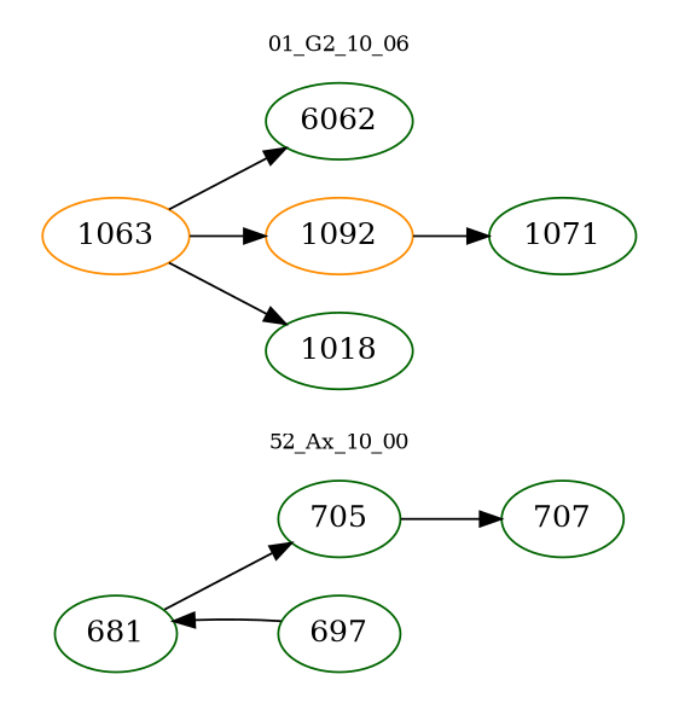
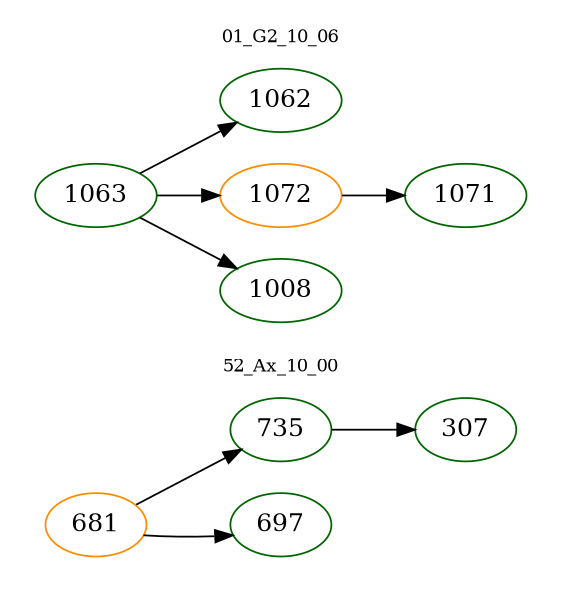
  digraph {
    rankdir=LR
    node [color=darkgreen]
    edge [color=black]
-   n1 [label=681]
+   n1 [color=darkorange label=681]
    n2 [label=697]
-   n3 [label=705]
-   n4 [label=707]
-   n5 [color=darkorange label=1063]
-   n6 [label=1018]
-   n7 [color=darkorange label=1092]
-   n8 [label=6062]
+   n3 [label=735]
+   n4 [label=307]
+   n5 [label=1063]
+   n6 [label=1008]
+   n7 [color=darkorange label=1072]
+   n8 [label=1062]
    n9 [label=1071]
    subgraph cluster_1 {
      color=white
      fontsize=10
      label="52_Ax_10_00"
      n1
      n2
      n3
      n4
    }
    subgraph cluster_2 {
      color=white
      fontsize=10
      label="01_G2_10_06"
      n5
      n6
      n7
      n8
      n9
    }
-   n2 -> n1
+   n1 -> n2
    n1 -> n3
    n3 -> n4
    n5 -> n6
    n5 -> n7
    n5 -> n8
    n7 -> n9
  }
